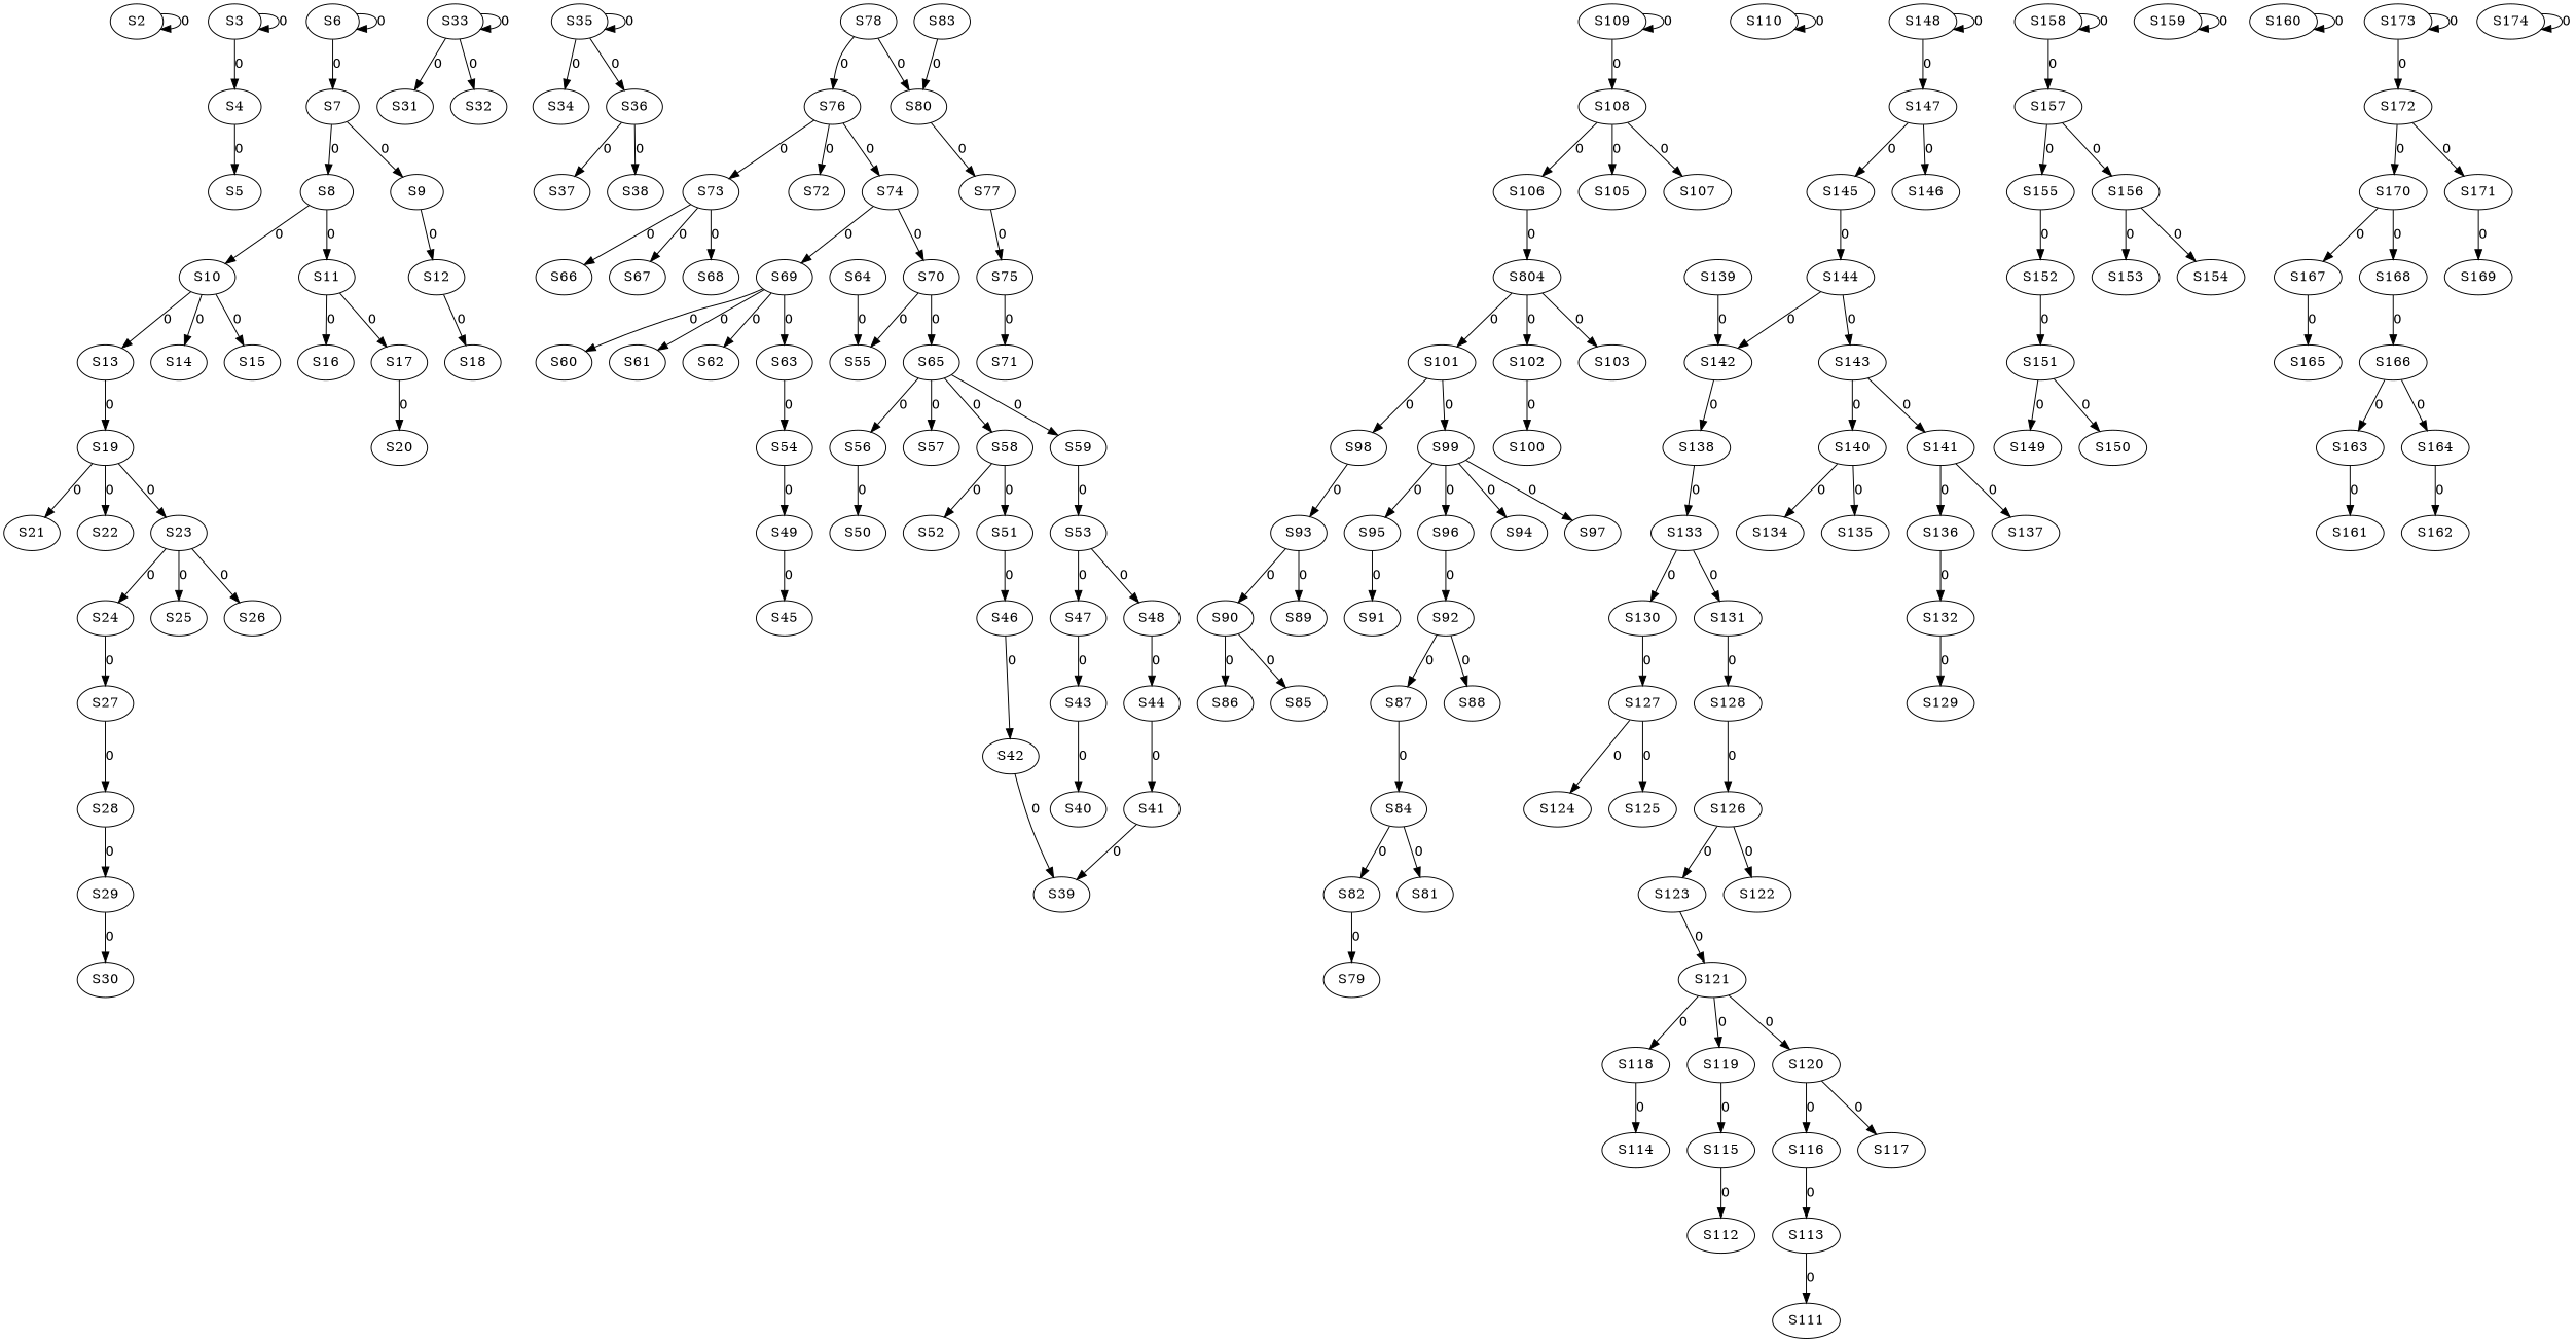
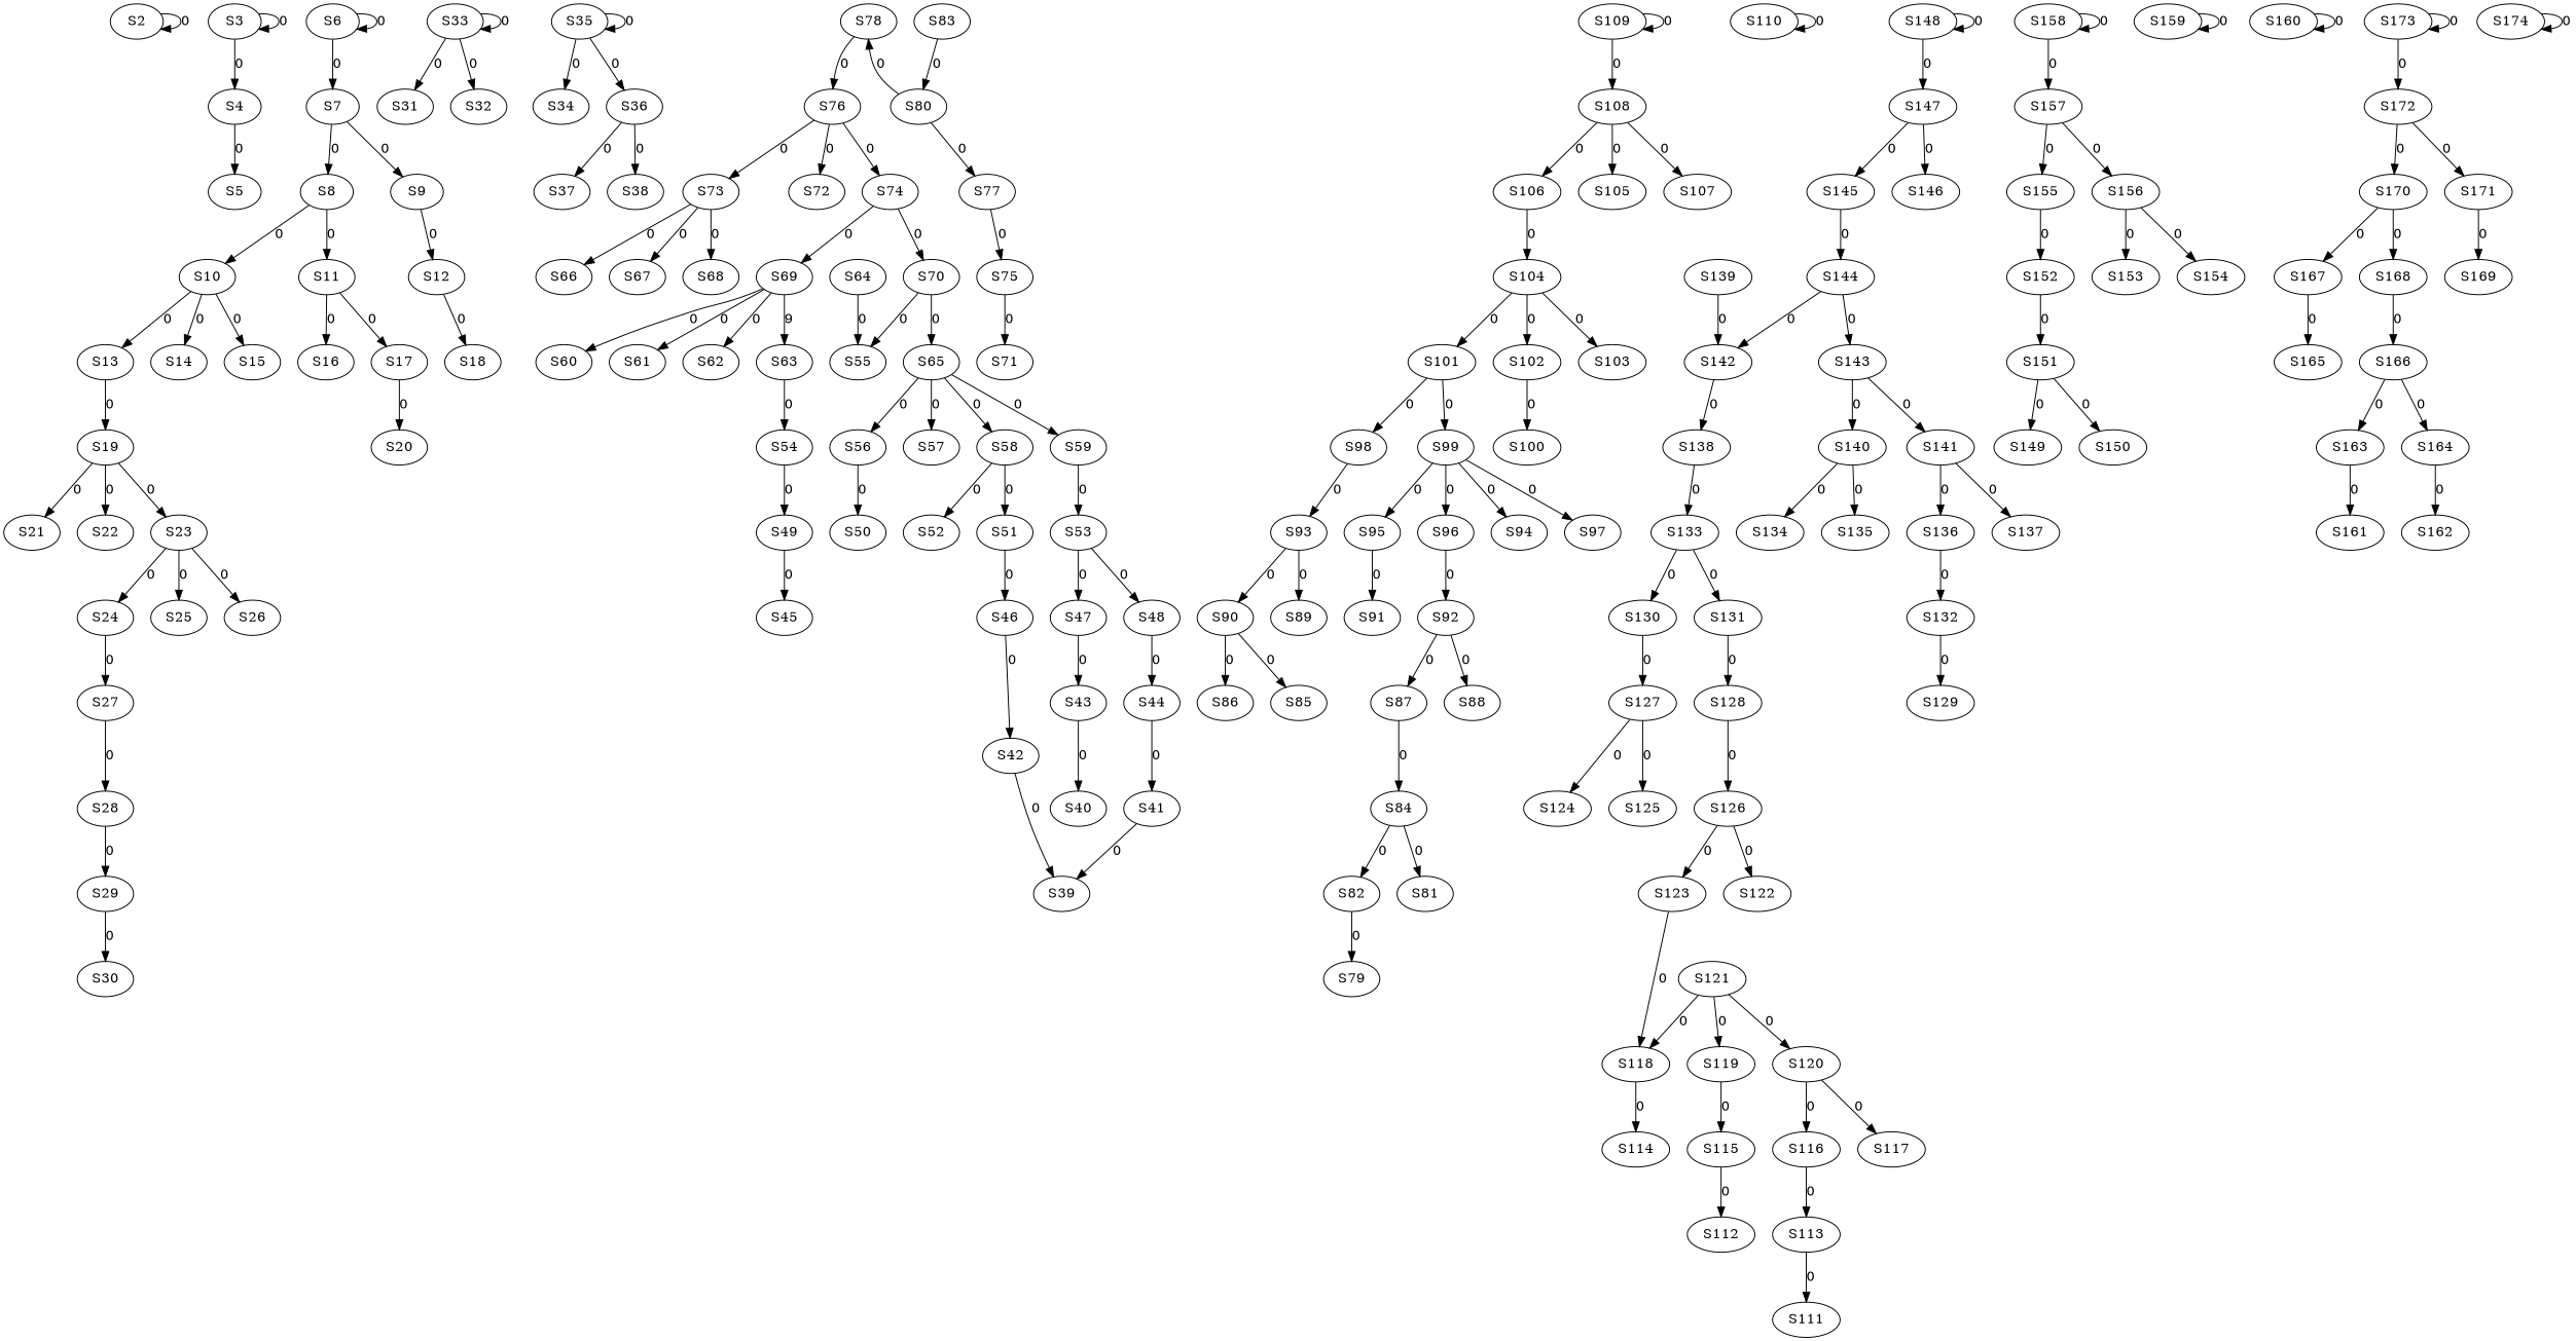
  strict digraph {
    S2
    S3
    S4
    S5
    S6
    S7
    S8
    S9
    S10
    S11
    S12
    S13
    S14
    S15
    S16
    S17
    S18
    S19
    S20
    S21
    S22
    S23
    S24
    S25
    S26
    S27
    S28
    S29
    S30
    S33
    S31
    S32
    S35
    S34
    S36
    S37
    S38
    S42
    S39
    S43
    S40
    S44
    S41
    S46
    S47
    S48
    S49
    S45
    S51
    S53
    S54
    S56
    S50
    S58
    S52
    S59
    S63
    S64
    S55
    S65
    S57
    S69
    S60
    S61
    S62
    S70
    S73
    S66
    S67
    S68
    S74
    S75
    S71
    S76
    S72
    S77
    S78
    S80
    S82
    S79
    S83
    S84
    S81
    S87
    S90
    S86
    S85
    S92
    S88
    S93
    S89
    S95
    S91
    S96
    S98
    S99
    S94
    S97
    S101
    S102
    S100
-   S104 [label=S804]
+   S104
    S103
    S106
    S108
    S105
    S107
    S109
    S110
    S113
    S111
    S116
    S118
    S114
    S119
    S115
    S112
    S120
    S117
    S121
    S123
    S126
    S122
    S127
    S124
    S125
    S128
    S130
    S131
    S132
    S129
    S133
    S136
    S138
    S140
    S134
    S135
    S141
    S137
    S142
    S139
    S143
    S144
    S145
    S147
    S146
    S148
    S151
    S149
    S150
    S152
    S155
    S156
    S153
    S154
    S157
    S158
    S159
    S160
    S163
    S161
    S164
    S162
    S166
    S167
    S165
    S168
    S170
    S171
    S169
    S172
    S173
    S174
    S2 -> S2 [label=0]
    S3 -> S3 [label=0]
    S3 -> S4 [label=0]
    S4 -> S5 [label=0]
    S6 -> S6 [label=0]
    S6 -> S7 [label=0]
    S7 -> S8 [label=0]
    S7 -> S9 [label=0]
    S8 -> S10 [label=0]
    S8 -> S11 [label=0]
    S9 -> S12 [label=0]
    S10 -> S13 [label=0]
    S10 -> S14 [label=0]
    S10 -> S15 [label=0]
    S11 -> S16 [label=0]
    S11 -> S17 [label=0]
    S12 -> S18 [label=0]
    S13 -> S19 [label=0]
    S17 -> S20 [label=0]
    S19 -> S21 [label=0]
    S19 -> S22 [label=0]
    S19 -> S23 [label=0]
    S23 -> S24 [label=0]
    S23 -> S25 [label=0]
    S23 -> S26 [label=0]
    S24 -> S27 [label=0]
    S27 -> S28 [label=0]
    S28 -> S29 [label=0]
    S29 -> S30 [label=0]
    S33 -> S33 [label=0]
    S33 -> S31 [label=0]
    S33 -> S32 [label=0]
    S35 -> S35 [label=0]
    S35 -> S34 [label=0]
    S35 -> S36 [label=0]
    S36 -> S37 [label=0]
    S36 -> S38 [label=0]
    S42 -> S39 [label=0]
    S43 -> S40 [label=0]
    S44 -> S41 [label=0]
    S41 -> S39 [label=0]
    S46 -> S42 [label=0]
    S47 -> S43 [label=0]
    S48 -> S44 [label=0]
    S49 -> S45 [label=0]
    S51 -> S46 [label=0]
    S53 -> S47 [label=0]
    S53 -> S48 [label=0]
    S54 -> S49 [label=0]
    S56 -> S50 [label=0]
    S58 -> S51 [label=0]
    S58 -> S52 [label=0]
    S59 -> S53 [label=0]
    S63 -> S54 [label=0]
    S64 -> S55 [label=0]
    S65 -> S56 [label=0]
    S65 -> S58 [label=0]
    S65 -> S59 [label=0]
    S65 -> S57 [label=0]
-   S69 -> S63 [label=0]
+   S69 -> S63 [label=9]
    S69 -> S60 [label=0]
    S69 -> S61 [label=0]
    S69 -> S62 [label=0]
    S70 -> S55 [label=0]
    S70 -> S65 [label=0]
    S73 -> S66 [label=0]
    S73 -> S67 [label=0]
    S73 -> S68 [label=0]
    S74 -> S69 [label=0]
    S74 -> S70 [label=0]
    S75 -> S71 [label=0]
    S76 -> S73 [label=0]
    S76 -> S74 [label=0]
    S76 -> S72 [label=0]
    S77 -> S75 [label=0]
    S78 -> S76 [label=0]
    S80 -> S77 [label=0]
-   S78 -> S80 [label=0]
+   S80 -> S78 [label=0]
    S82 -> S79 [label=0]
    S83 -> S80 [label=0]
    S84 -> S82 [label=0]
    S84 -> S81 [label=0]
    S87 -> S84 [label=0]
    S90 -> S86 [label=0]
    S90 -> S85 [label=0]
    S92 -> S87 [label=0]
    S92 -> S88 [label=0]
    S93 -> S90 [label=0]
    S93 -> S89 [label=0]
    S95 -> S91 [label=0]
    S96 -> S92 [label=0]
    S98 -> S93 [label=0]
    S99 -> S95 [label=0]
    S99 -> S96 [label=0]
    S99 -> S94 [label=0]
    S99 -> S97 [label=0]
    S101 -> S98 [label=0]
    S101 -> S99 [label=0]
    S102 -> S100 [label=0]
    S104 -> S101 [label=0]
    S104 -> S102 [label=0]
    S104 -> S103 [label=0]
    S106 -> S104 [label=0]
    S108 -> S106 [label=0]
    S108 -> S105 [label=0]
    S108 -> S107 [label=0]
    S109 -> S108 [label=0]
    S109 -> S109 [label=0]
    S110 -> S110 [label=0]
    S113 -> S111 [label=0]
    S116 -> S113 [label=0]
    S118 -> S114 [label=0]
    S119 -> S115 [label=0]
    S115 -> S112 [label=0]
    S120 -> S116 [label=0]
    S120 -> S117 [label=0]
    S121 -> S118 [label=0]
    S121 -> S119 [label=0]
    S121 -> S120 [label=0]
-   S123 -> S121 [label=0]
+   S123 -> S118 [label=0]
    S126 -> S123 [label=0]
    S126 -> S122 [label=0]
    S127 -> S124 [label=0]
    S127 -> S125 [label=0]
    S128 -> S126 [label=0]
    S130 -> S127 [label=0]
    S131 -> S128 [label=0]
    S132 -> S129 [label=0]
    S133 -> S130 [label=0]
    S133 -> S131 [label=0]
    S136 -> S132 [label=0]
    S138 -> S133 [label=0]
    S140 -> S134 [label=0]
    S140 -> S135 [label=0]
    S141 -> S136 [label=0]
    S141 -> S137 [label=0]
    S142 -> S138 [label=0]
    S139 -> S142 [label=0]
    S143 -> S140 [label=0]
    S143 -> S141 [label=0]
    S144 -> S142 [label=0]
    S144 -> S143 [label=0]
    S145 -> S144 [label=0]
    S147 -> S145 [label=0]
    S147 -> S146 [label=0]
    S148 -> S147 [label=0]
    S148 -> S148 [label=0]
    S151 -> S149 [label=0]
    S151 -> S150 [label=0]
    S152 -> S151 [label=0]
    S155 -> S152 [label=0]
    S156 -> S153 [label=0]
    S156 -> S154 [label=0]
    S157 -> S155 [label=0]
    S157 -> S156 [label=0]
    S158 -> S157 [label=0]
    S158 -> S158 [label=0]
    S159 -> S159 [label=0]
    S160 -> S160 [label=0]
    S163 -> S161 [label=0]
    S164 -> S162 [label=0]
    S166 -> S163 [label=0]
    S166 -> S164 [label=0]
    S167 -> S165 [label=0]
    S168 -> S166 [label=0]
    S170 -> S167 [label=0]
    S170 -> S168 [label=0]
    S171 -> S169 [label=0]
    S172 -> S170 [label=0]
    S172 -> S171 [label=0]
    S173 -> S172 [label=0]
    S173 -> S173 [label=0]
    S174 -> S174 [label=0]
  }
